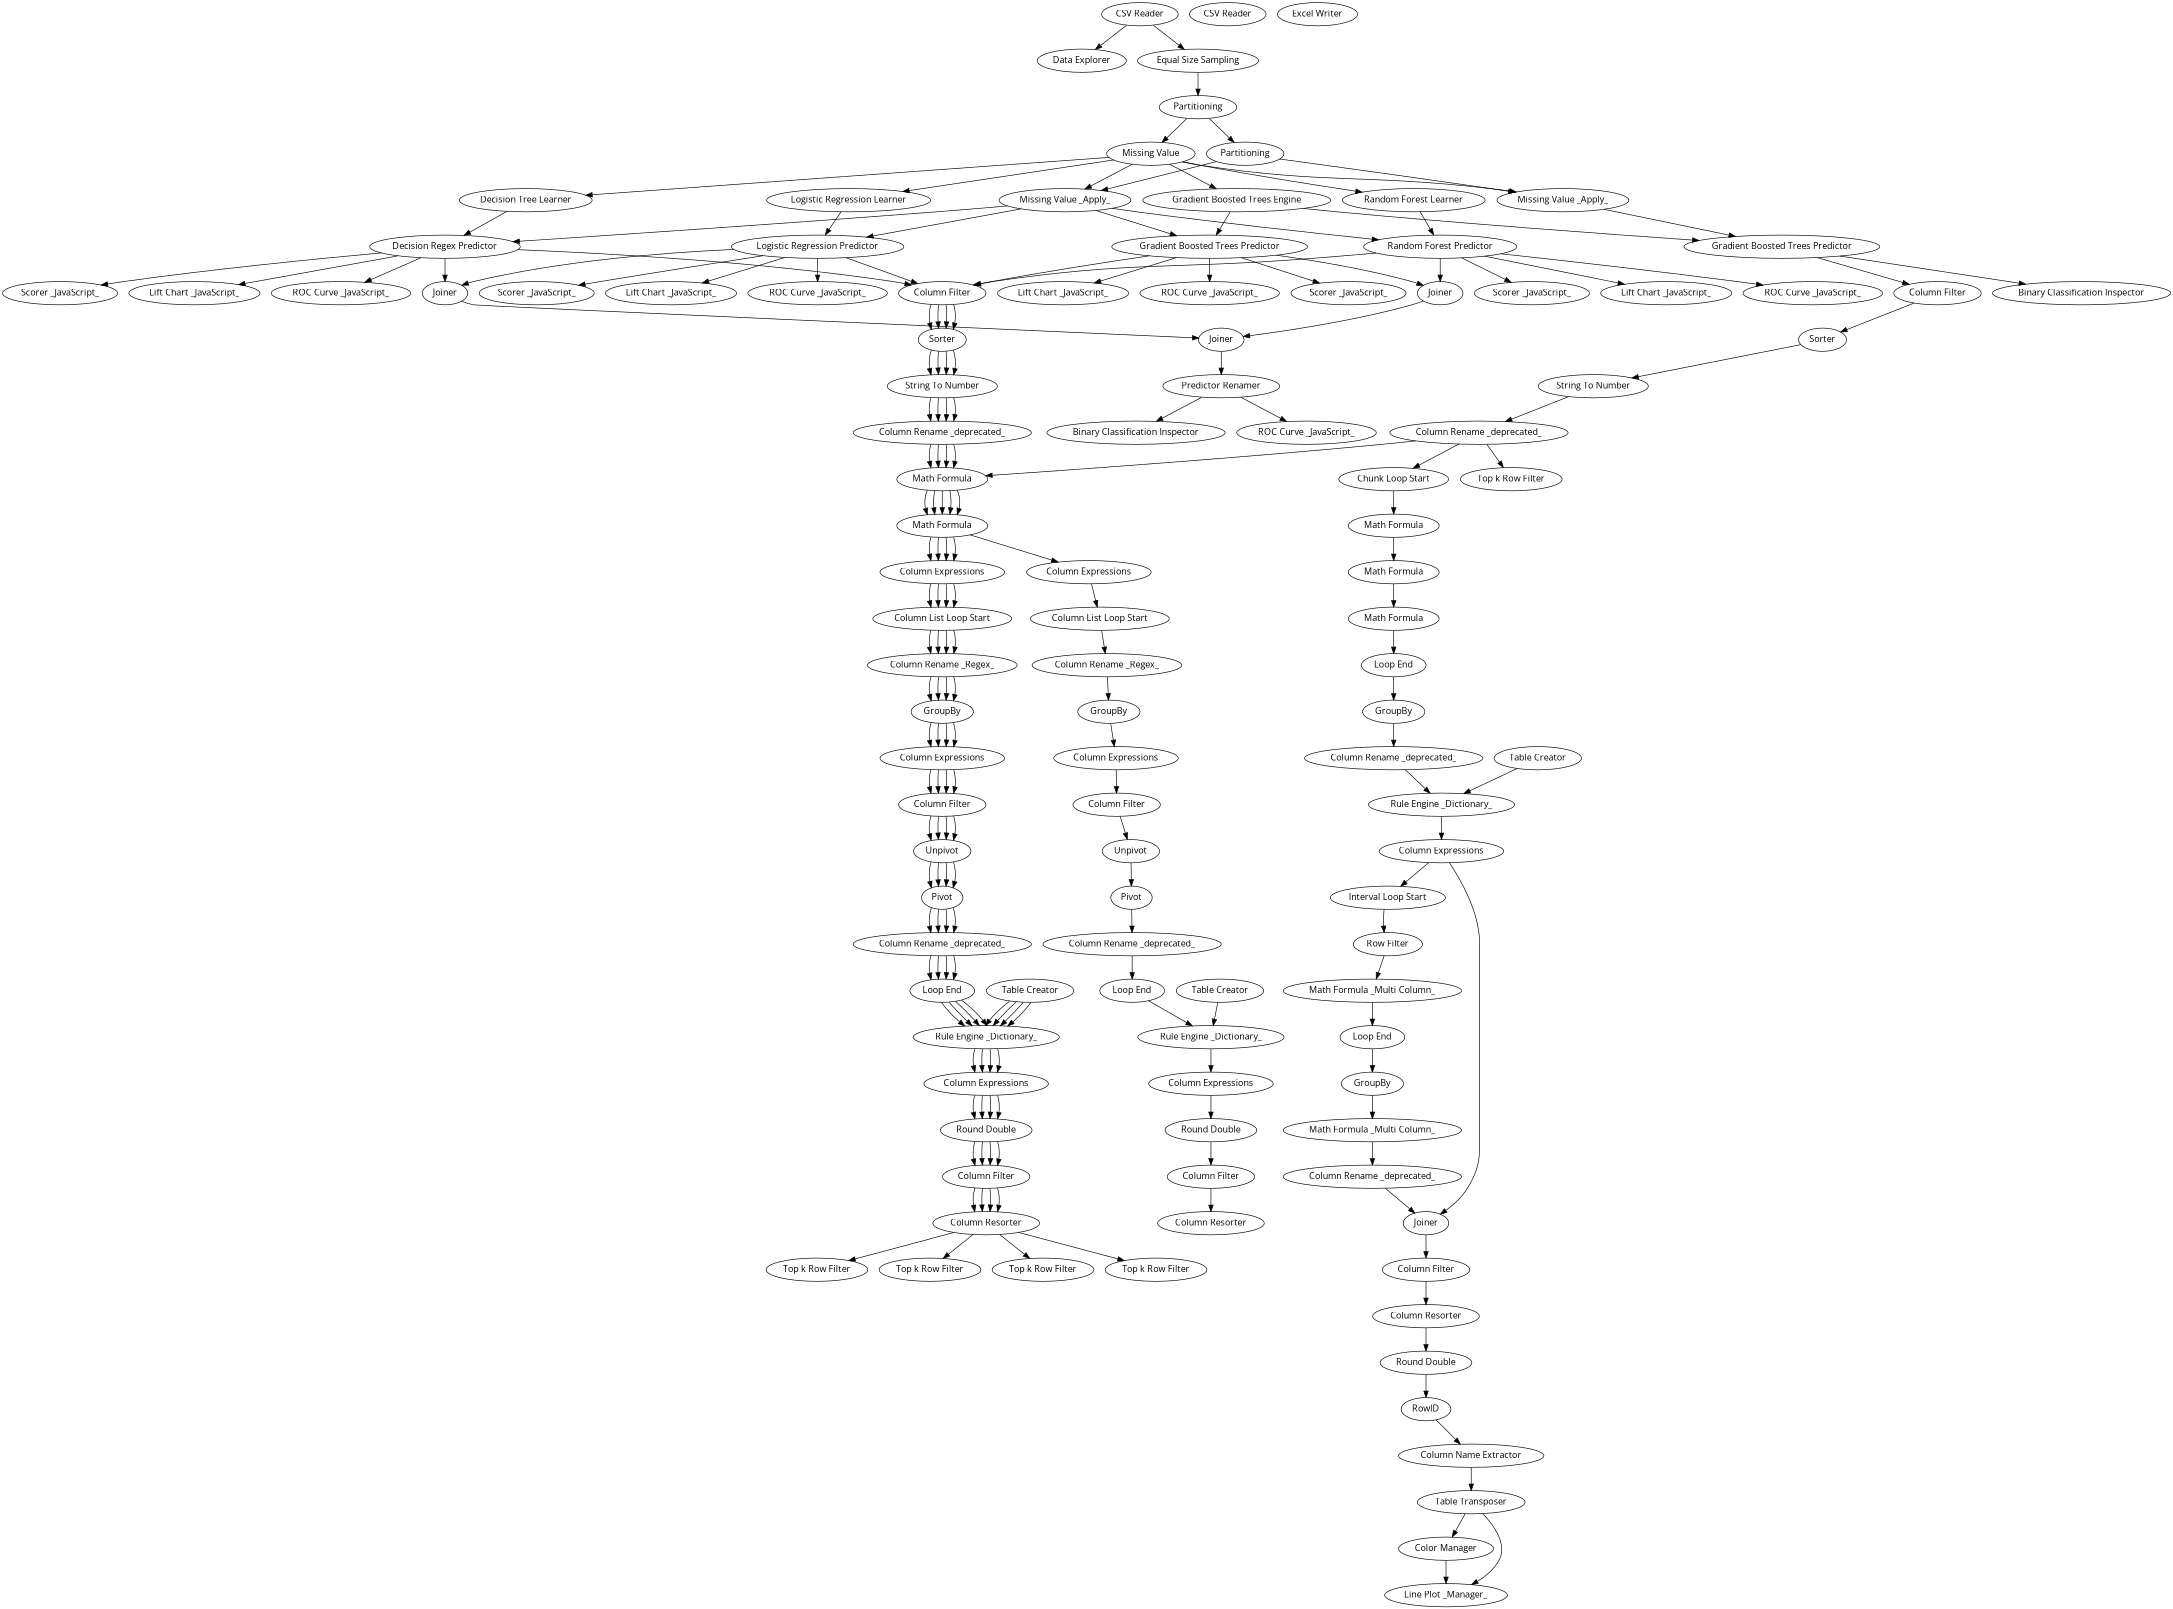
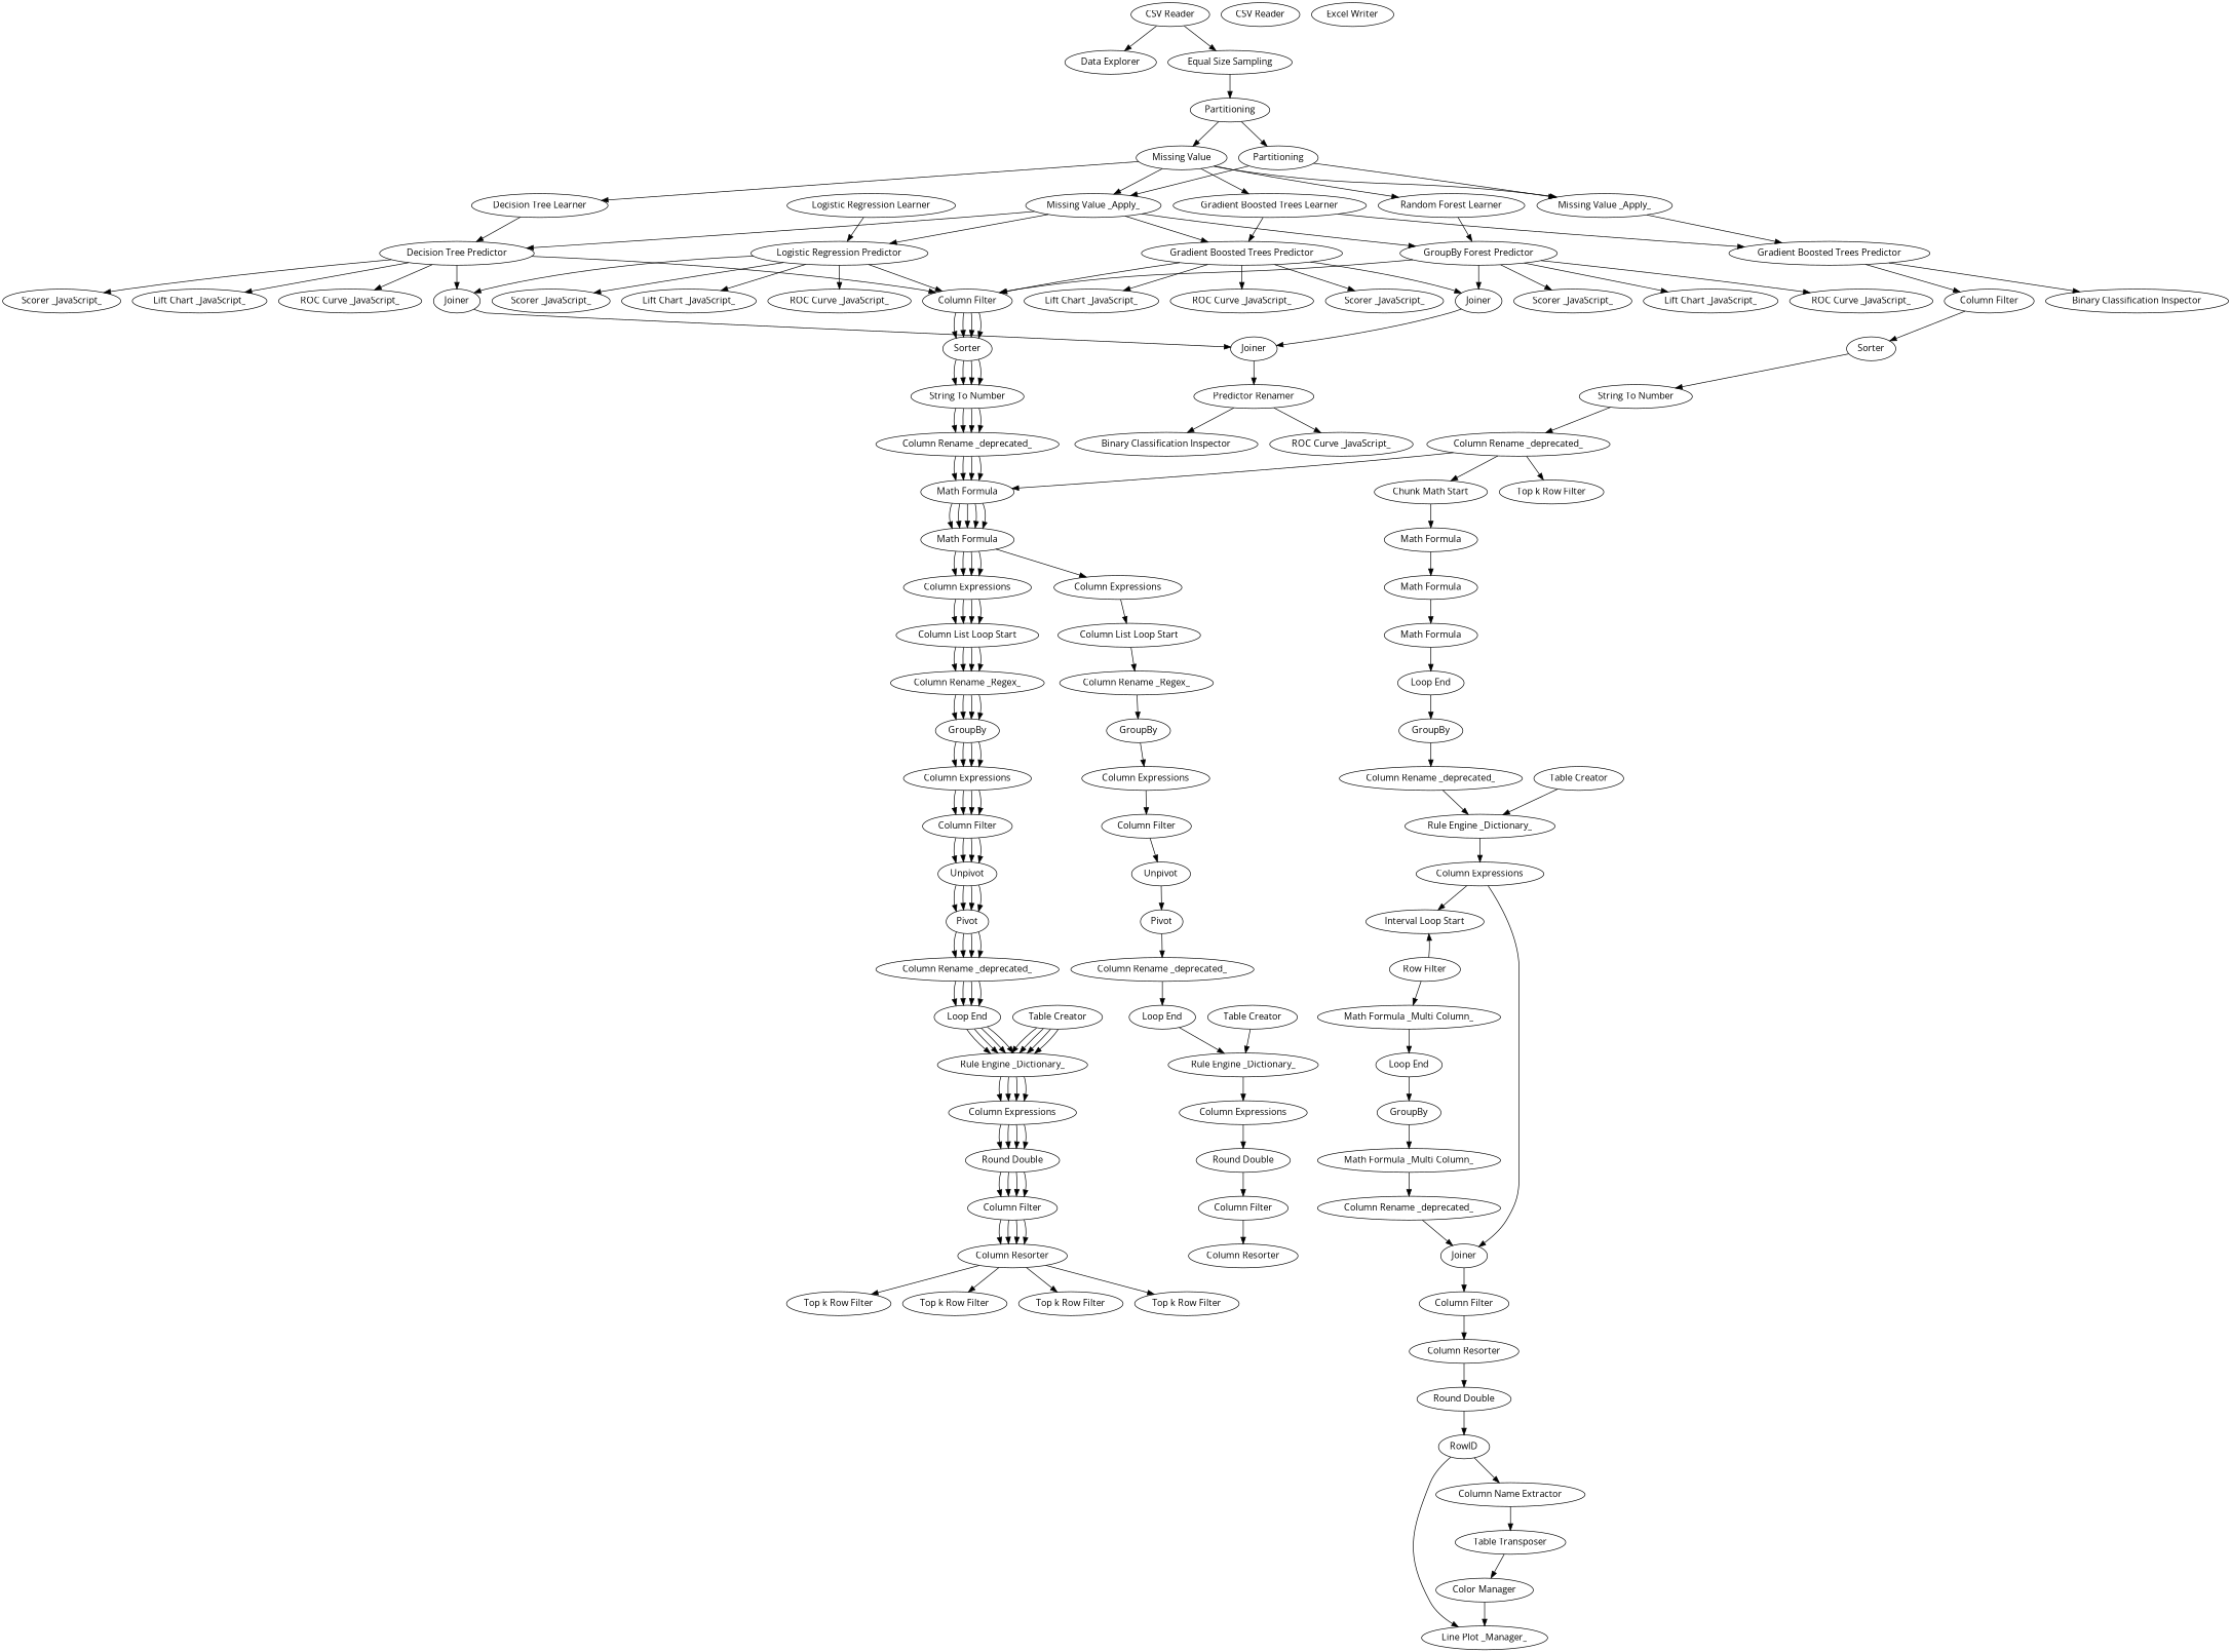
  digraph {
    fontname="Open Sans"
    rankdir=TB
    node [fontname="Open Sans"]
    edge [fontname="Open Sans"]
    n1 [label="CSV Reader"]
    n2 [label="Data Explorer"]
    n3 [label="Equal Size Sampling"]
    n4 [label=Partitioning]
    n5 [label="CSV Reader"]
    n6 [label="Excel Writer"]
    n7 [label="Lift Chart _JavaScript_"]
    n8 [label="ROC Curve _JavaScript_"]
    n9 [label=Joiner]
    n10 [label=Joiner]
    n11 [label="Predictor Renamer"]
    n12 [label=Joiner]
    n13 [label="Binary Classification Inspector"]
    n14 [label="ROC Curve _JavaScript_"]
    n15 [label="Top k Row Filter"]
    n16 [label="Top k Row Filter"]
    n17 [label=RowID]
    n18 [label="Line Plot _Manager_"]
    n19 [label="Column Name Extractor"]
    n20 [label="Table Transposer"]
    n21 [label="Color Manager"]
    n22 [label="Column Filter"]
    n23 [label=Sorter]
    n24 [label="String To Number"]
    n25 [label="Column Rename _deprecated_"]
    n26 [label="Math Formula"]
    n27 [label="Math Formula"]
    n28 [label="Table Creator"]
    n29 [label="Rule Engine _Dictionary_"]
    n30 [label="Column Expressions"]
    n31 [label="Round Double"]
    n32 [label="Column Expressions"]
    n33 [label="Column List Loop Start"]
    n34 [label="Column Rename _Regex_"]
    n35 [label=GroupBy]
    n36 [label="Column Expressions"]
    n37 [label="Column Filter"]
    n38 [label=Unpivot]
    n39 [label=Pivot]
    n40 [label="Column Rename _deprecated_"]
    n41 [label="Loop End"]
    n42 [label="Column Filter"]
    n43 [label="Column Resorter"]
    n44 [label="Top k Row Filter"]
    n45 [label="Top k Row Filter"]
    n46 [label="Top k Row Filter"]
    n47 [label="Column Expressions"]
    n48 [label="Column List Loop Start"]
    n49 [label=Unpivot]
    n50 [label=Pivot]
    n51 [label="Column Rename _deprecated_"]
    n52 [label="Column Expressions"]
    n53 [label="Round Double"]
    n54 [label="Column Filter"]
    n55 [label="Column Resorter"]
    n56 [label="Loop End"]
    n57 [label="Rule Engine _Dictionary_"]
    n58 [label="Column Expressions"]
    n59 [label="Column Filter"]
    n60 [label="Column Rename _Regex_"]
    n61 [label=GroupBy]
    n62 [label="Column Rename _deprecated_"]
-   n63 [label="Chunk Loop Start"]
+   n63 [label="Chunk Math Start"]
    n64 [label="Math Formula"]
    n65 [label="String To Number"]
    n66 [label="Column Filter"]
    n67 [label=Sorter]
    n68 [label="Table Creator"]
    n69 [label="Math Formula"]
    n70 [label="Loop End"]
    n71 [label=GroupBy]
    n72 [label="Column Rename _deprecated_"]
    n73 [label="Math Formula"]
    n74 [label="Column Expressions"]
    n75 [label="Interval Loop Start"]
    n76 [label=Joiner]
    n77 [label="Row Filter"]
    n78 [label="Column Filter"]
    n79 [label="Rule Engine _Dictionary_"]
    n80 [label="Table Creator"]
    n81 [label="Math Formula _Multi Column_"]
    n82 [label="Loop End"]
    n83 [label=GroupBy]
    n84 [label="Math Formula _Multi Column_"]
    n85 [label="Column Rename _deprecated_"]
    n86 [label="Column Resorter"]
    n87 [label="Round Double"]
    n88 [label="Logistic Regression Predictor"]
    n89 [label="Lift Chart _JavaScript_"]
    n90 [label="ROC Curve _JavaScript_"]
    n91 [label="Scorer _JavaScript_"]
-   n92 [label="Random Forest Predictor"]
+   n92 [label="GroupBy Forest Predictor"]
    n93 [label="Lift Chart _JavaScript_"]
    n94 [label="ROC Curve _JavaScript_"]
    n95 [label="Scorer _JavaScript_"]
    n96 [label="Gradient Boosted Trees Predictor"]
    n97 [label="Scorer _JavaScript_"]
    n98 [label="Lift Chart _JavaScript_"]
    n99 [label="ROC Curve _JavaScript_"]
-   n100 [label="Decision Regex Predictor"]
+   n100 [label="Decision Tree Predictor"]
    n101 [label="Scorer _JavaScript_"]
    n102 [label="Logistic Regression Learner"]
    n103 [label="Decision Tree Learner"]
    n104 [label="Random Forest Learner"]
-   n105 [label="Gradient Boosted Trees Engine"]
+   n105 [label="Gradient Boosted Trees Learner"]
    n106 [label="Gradient Boosted Trees Predictor"]
    n107 [label="Binary Classification Inspector"]
    n108 [label=Partitioning]
    n109 [label="Missing Value"]
    n110 [label="Missing Value _Apply_"]
    n111 [label="Missing Value _Apply_"]
    n1 -> n2
    n1 -> n3
    n3 -> n4
    n4 -> n108
    n4 -> n109
    n9 -> n10
    n10 -> n11
    n11 -> n13
    n11 -> n14
    n12 -> n10
-   n20 -> n18
+   n17 -> n18
    n17 -> n19
    n19 -> n20
    n20 -> n21
    n21 -> n18
    n22 -> n23
    n22 -> n23
    n22 -> n23
    n22 -> n23
    n23 -> n24
    n23 -> n24
    n23 -> n24
    n23 -> n24
    n24 -> n25
    n24 -> n25
    n24 -> n25
    n24 -> n25
    n25 -> n26
    n25 -> n26
    n25 -> n26
    n25 -> n26
    n26 -> n27
    n26 -> n27
    n26 -> n27
    n26 -> n27
    n26 -> n27
    n27 -> n32
    n27 -> n32
    n27 -> n32
    n27 -> n32
    n27 -> n47
    n28 -> n29
    n28 -> n29
    n28 -> n29
    n28 -> n29
    n29 -> n30
    n29 -> n30
    n29 -> n30
    n29 -> n30
    n30 -> n31
    n30 -> n31
    n30 -> n31
    n30 -> n31
    n31 -> n42
    n31 -> n42
    n31 -> n42
    n31 -> n42
    n32 -> n33
    n32 -> n33
    n32 -> n33
    n32 -> n33
    n33 -> n34
    n33 -> n34
    n33 -> n34
    n33 -> n34
    n34 -> n35
    n34 -> n35
    n34 -> n35
    n34 -> n35
    n35 -> n36
    n35 -> n36
    n35 -> n36
    n35 -> n36
    n36 -> n37
    n36 -> n37
    n36 -> n37
    n36 -> n37
    n37 -> n38
    n37 -> n38
    n37 -> n38
    n37 -> n38
    n38 -> n39
    n38 -> n39
    n38 -> n39
    n38 -> n39
    n39 -> n40
    n39 -> n40
    n39 -> n40
    n39 -> n40
    n40 -> n41
    n40 -> n41
    n40 -> n41
    n40 -> n41
    n41 -> n29
    n41 -> n29
    n41 -> n29
    n41 -> n29
    n42 -> n43
    n42 -> n43
    n42 -> n43
    n42 -> n43
    n43 -> n15
    n43 -> n44
    n43 -> n45
    n43 -> n46
    n47 -> n48
    n48 -> n60
    n49 -> n50
    n50 -> n51
    n51 -> n56
    n52 -> n53
    n53 -> n54
    n54 -> n55
    n56 -> n57
    n57 -> n52
    n58 -> n59
    n59 -> n49
    n60 -> n61
    n61 -> n58
    n62 -> n16
    n62 -> n26
    n62 -> n63
    n63 -> n64
    n64 -> n69
    n65 -> n62
    n66 -> n67
    n67 -> n65
    n68 -> n57
    n69 -> n73
    n70 -> n71
    n71 -> n72
    n72 -> n79
    n73 -> n70
    n74 -> n75
    n74 -> n76
-   n75 -> n77
+   n77 -> n75
    n76 -> n78
    n77 -> n81
    n78 -> n86
    n79 -> n74
    n80 -> n79
    n81 -> n82
    n82 -> n83
    n83 -> n84
    n84 -> n85
    n85 -> n76
    n86 -> n87
    n87 -> n17
    n88 -> n12
    n88 -> n22
    n88 -> n89
    n88 -> n90
    n88 -> n91
    n92 -> n9
    n92 -> n22
    n92 -> n93
    n92 -> n94
    n92 -> n95
    n96 -> n7
    n96 -> n8
    n96 -> n9
    n96 -> n22
    n96 -> n97
    n100 -> n12
    n100 -> n22
    n100 -> n98
    n100 -> n99
    n100 -> n101
    n102 -> n88
    n103 -> n100
    n104 -> n92
    n105 -> n96
    n105 -> n106
    n106 -> n66
    n106 -> n107
    n108 -> n110
    n108 -> n111
-   n109 -> n102
    n109 -> n103
    n109 -> n104
    n109 -> n105
    n109 -> n110
    n109 -> n111
    n110 -> n88
    n110 -> n92
    n110 -> n96
    n110 -> n100
    n111 -> n106
  }
